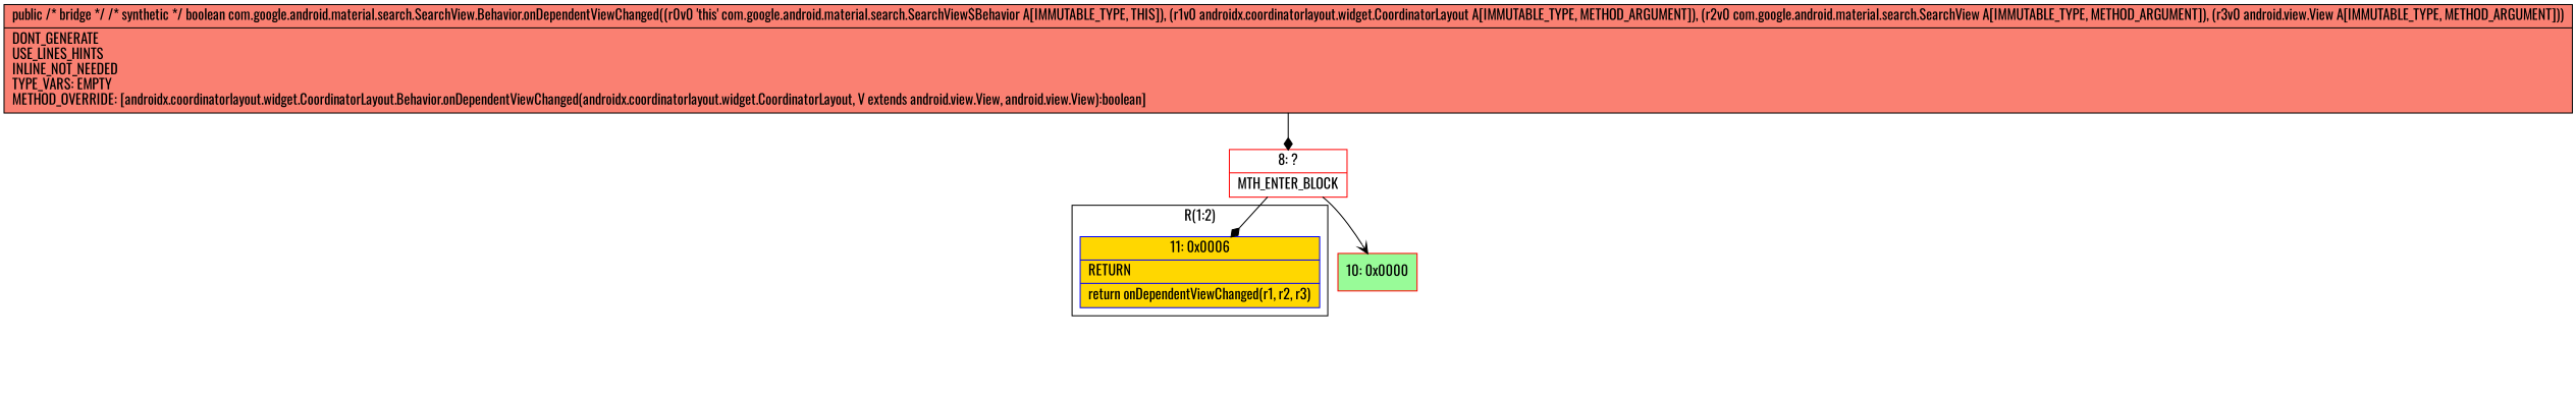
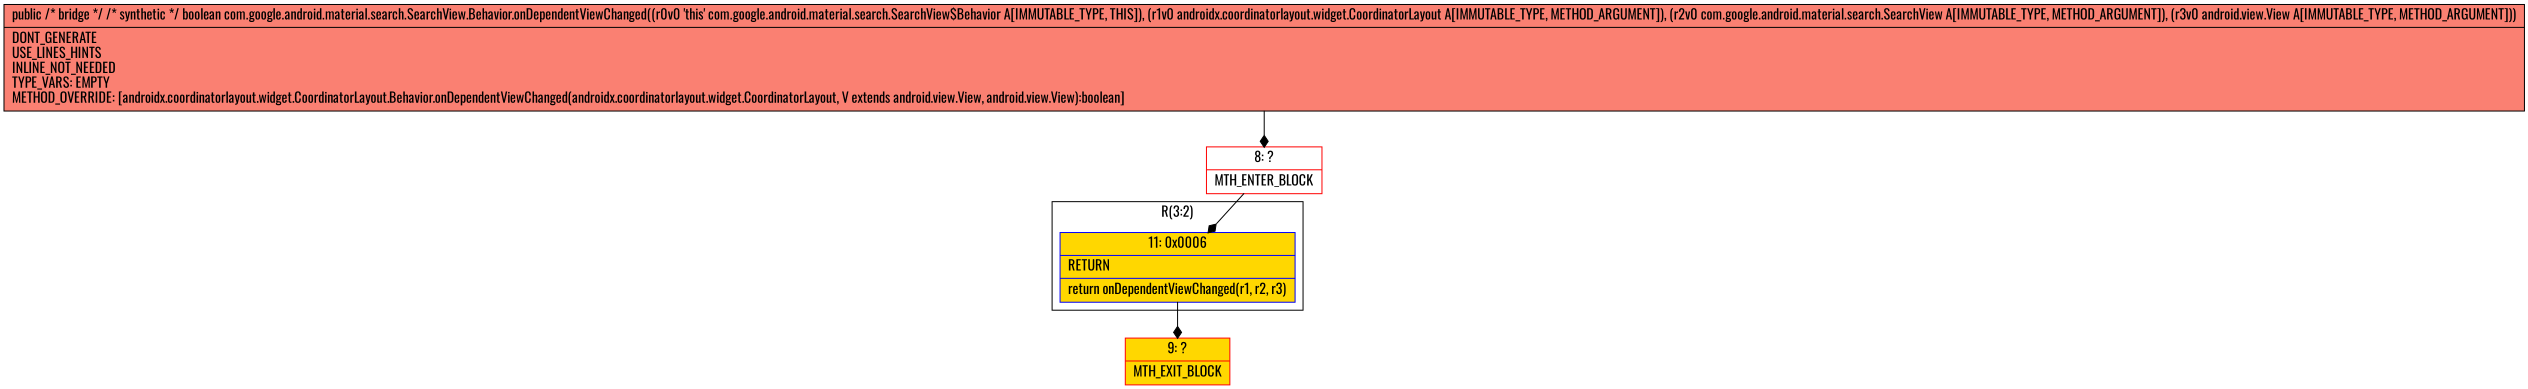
  digraph {
    fontname=Oswald
    node [color=red fillcolor=gold fontname=Oswald shape=record style=filled]
    edge [arrowhead=diamond fontname=Oswald]
    n1 [color=blue label="{11\:\ 0x0006|RETURN\l|return onDependentViewChanged(r1, r2, r3)\l}"]
+   n2 [label="{9\:\ ?|MTH_EXIT_BLOCK\l}"]
    n3 [fillcolor=white label="{8\:\ ?|MTH_ENTER_BLOCK\l}"]
-   n4 [fillcolor=palegreen label="{10\:\ 0x0000}"]
    n5 [fillcolor=salmon label="{public \/* bridge *\/ \/* synthetic *\/ boolean com.google.android.material.search.SearchView.Behavior.onDependentViewChanged((r0v0 'this' com.google.android.material.search.SearchView$Behavior A[IMMUTABLE_TYPE, THIS]), (r1v0 androidx.coordinatorlayout.widget.CoordinatorLayout A[IMMUTABLE_TYPE, METHOD_ARGUMENT]), (r2v0 com.google.android.material.search.SearchView A[IMMUTABLE_TYPE, METHOD_ARGUMENT]), (r3v0 android.view.View A[IMMUTABLE_TYPE, METHOD_ARGUMENT]))  | DONT_GENERATE\lUSE_LINES_HINTS\lINLINE_NOT_NEEDED\lTYPE_VARS: EMPTY\lMETHOD_OVERRIDE: [androidx.coordinatorlayout.widget.CoordinatorLayout.Behavior.onDependentViewChanged(androidx.coordinatorlayout.widget.CoordinatorLayout, V extends android.view.View, android.view.View):boolean]\l}" color=""]
    subgraph cluster_1 {
-     label="R(1:2)"
+     label="R(3:2)"
      n1
    }
+   n1 -> n2
    n3 -> n1
-   n3 -> n4 [arrowhead=vee]
    n5 -> n3
  }
